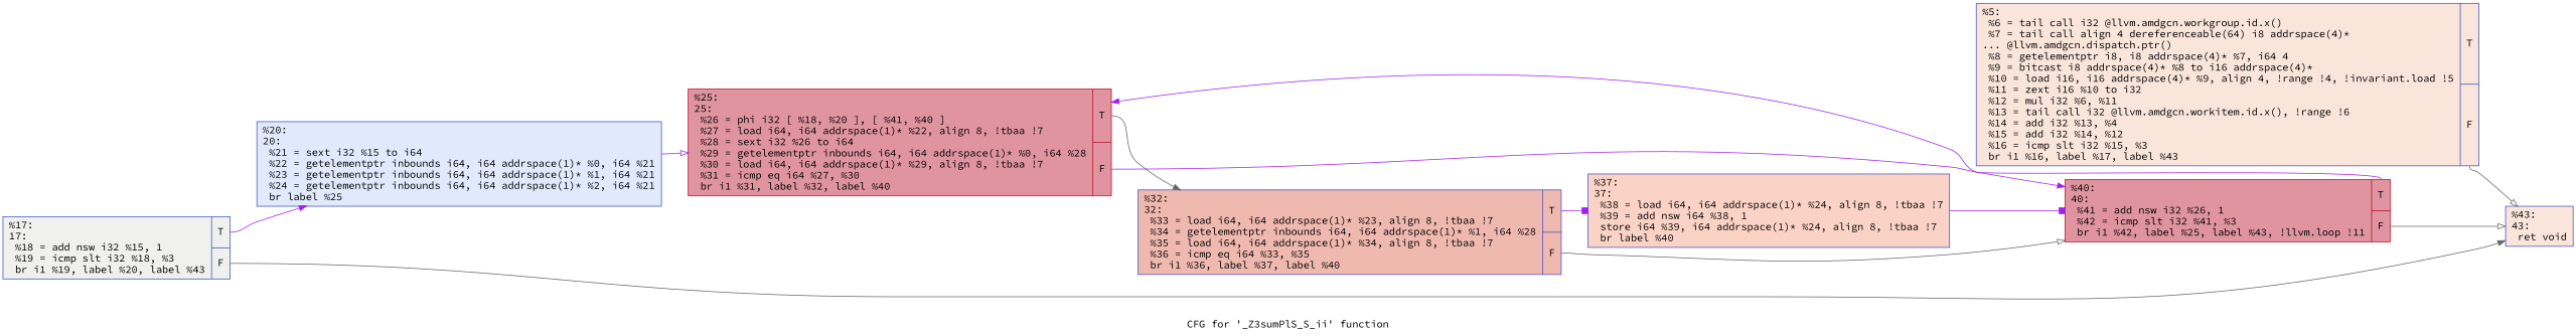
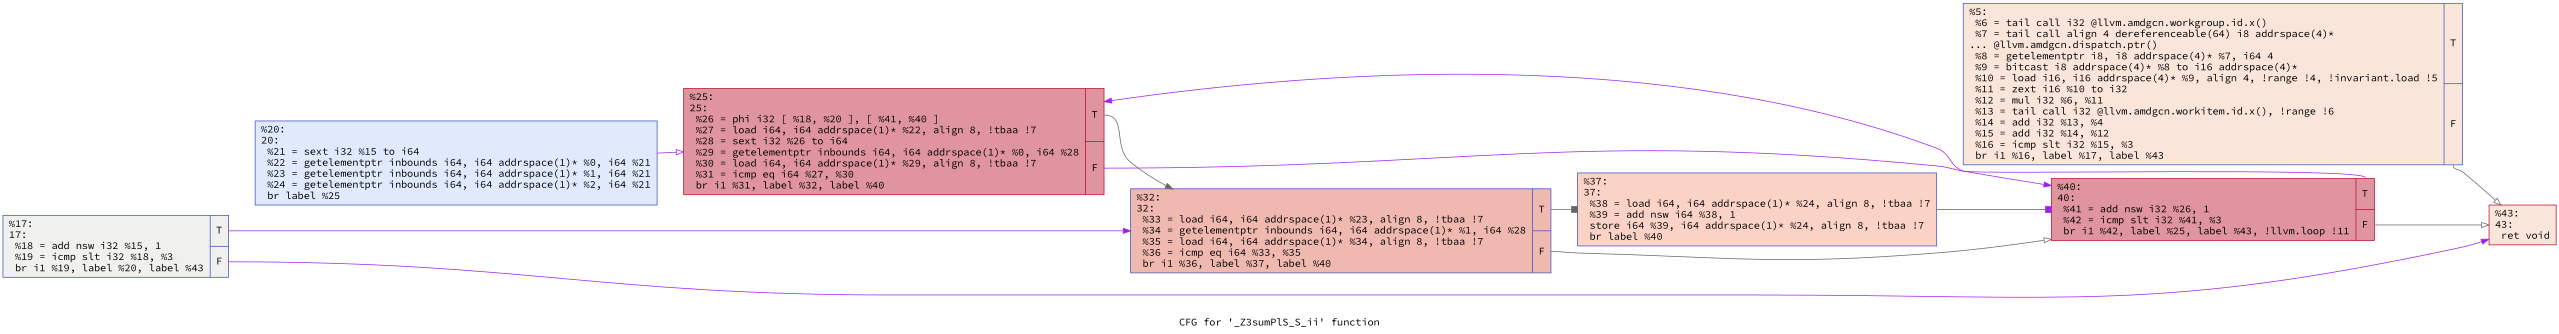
  digraph {
    fontname="Source Code Pro"
    label="CFG for '_Z3sumPlS_S_ii' function"
    rankdir=LR
    node [color="#3d50c3ff" fillcolor="#f4c5ad70" fontname="Source Code Pro" shape=record style=filled]
    edge [arrowhead=normal color=purple fontname="Source Code Pro" tailport=s0]
    n1 [label="{%5:\l  %6 = tail call i32 @llvm.amdgcn.workgroup.id.x()\l  %7 = tail call align 4 dereferenceable(64) i8 addrspace(4)*\l... @llvm.amdgcn.dispatch.ptr()\l  %8 = getelementptr i8, i8 addrspace(4)* %7, i64 4\l  %9 = bitcast i8 addrspace(4)* %8 to i16 addrspace(4)*\l  %10 = load i16, i16 addrspace(4)* %9, align 4, !range !4, !invariant.load !5\l  %11 = zext i16 %10 to i32\l  %12 = mul i32 %6, %11\l  %13 = tail call i32 @llvm.amdgcn.workitem.id.x(), !range !6\l  %14 = add i32 %13, %4\l  %15 = add i32 %14, %12\l  %16 = icmp slt i32 %15, %3\l  br i1 %16, label %17, label %43\l|{<s0>T|<s1>F}}"]
-   n2 [label="{%43:\l43:                                               \l  ret void\l}"]
+   n2 [color="#b70d28ff" label="{%43:\l43:                                               \l  ret void\l}"]
    n3 [fillcolor="#dedcdb70" label="{%17:\l17:                                               \l  %18 = add nsw i32 %15, 1\l  %19 = icmp slt i32 %18, %3\l  br i1 %19, label %20, label %43\l|{<s0>T|<s1>F}}"]
    n4 [fillcolor="#b9d0f970" label="{%20:\l20:                                               \l  %21 = sext i32 %15 to i64\l  %22 = getelementptr inbounds i64, i64 addrspace(1)* %0, i64 %21\l  %23 = getelementptr inbounds i64, i64 addrspace(1)* %1, i64 %21\l  %24 = getelementptr inbounds i64, i64 addrspace(1)* %2, i64 %21\l  br label %25\l}"]
    n5 [color="#b70d28ff" fillcolor="#b70d2870" label="{%25:\l25:                                               \l  %26 = phi i32 [ %18, %20 ], [ %41, %40 ]\l  %27 = load i64, i64 addrspace(1)* %22, align 8, !tbaa !7\l  %28 = sext i32 %26 to i64\l  %29 = getelementptr inbounds i64, i64 addrspace(1)* %0, i64 %28\l  %30 = load i64, i64 addrspace(1)* %29, align 8, !tbaa !7\l  %31 = icmp eq i64 %27, %30\l  br i1 %31, label %32, label %40\l|{<s0>T|<s1>F}}"]
    n6 [fillcolor="#de614d70" label="{%32:\l32:                                               \l  %33 = load i64, i64 addrspace(1)* %23, align 8, !tbaa !7\l  %34 = getelementptr inbounds i64, i64 addrspace(1)* %1, i64 %28\l  %35 = load i64, i64 addrspace(1)* %34, align 8, !tbaa !7\l  %36 = icmp eq i64 %33, %35\l  br i1 %36, label %37, label %40\l|{<s0>T|<s1>F}}"]
    n7 [color="#b70d28ff" fillcolor="#b70d2870" label="{%40:\l40:                                               \l  %41 = add nsw i32 %26, 1\l  %42 = icmp slt i32 %41, %3\l  br i1 %42, label %25, label %43, !llvm.loop !11\l|{<s0>T|<s1>F}}"]
    n8 [fillcolor="#f59c7d70" label="{%37:\l37:                                               \l  %38 = load i64, i64 addrspace(1)* %24, align 8, !tbaa !7\l  %39 = add nsw i64 %38, 1\l  store i64 %39, i64 addrspace(1)* %24, align 8, !tbaa !7\l  br label %40\l}"]
    n1 -> n2 [arrowhead=onormal color=gray40 tailport=s1]
-   n3 -> n2 [color=gray40 tailport=s1]
-   n3 -> n4
+   n3 -> n2 [tailport=s1]
+   n3 -> n6
    n4 -> n5 [arrowhead=onormal]
    n5 -> n6 [color=gray40]
    n5 -> n7 [tailport=s1]
    n6 -> n7 [arrowhead=onormal color=gray40 tailport=s1]
-   n6 -> n8 [arrowhead=box]
+   n6 -> n8 [arrowhead=box color=gray40]
    n7 -> n2 [arrowhead=onormal color=gray40 tailport=s1]
    n7 -> n5
    n8 -> n7 [arrowhead=box]
  }
